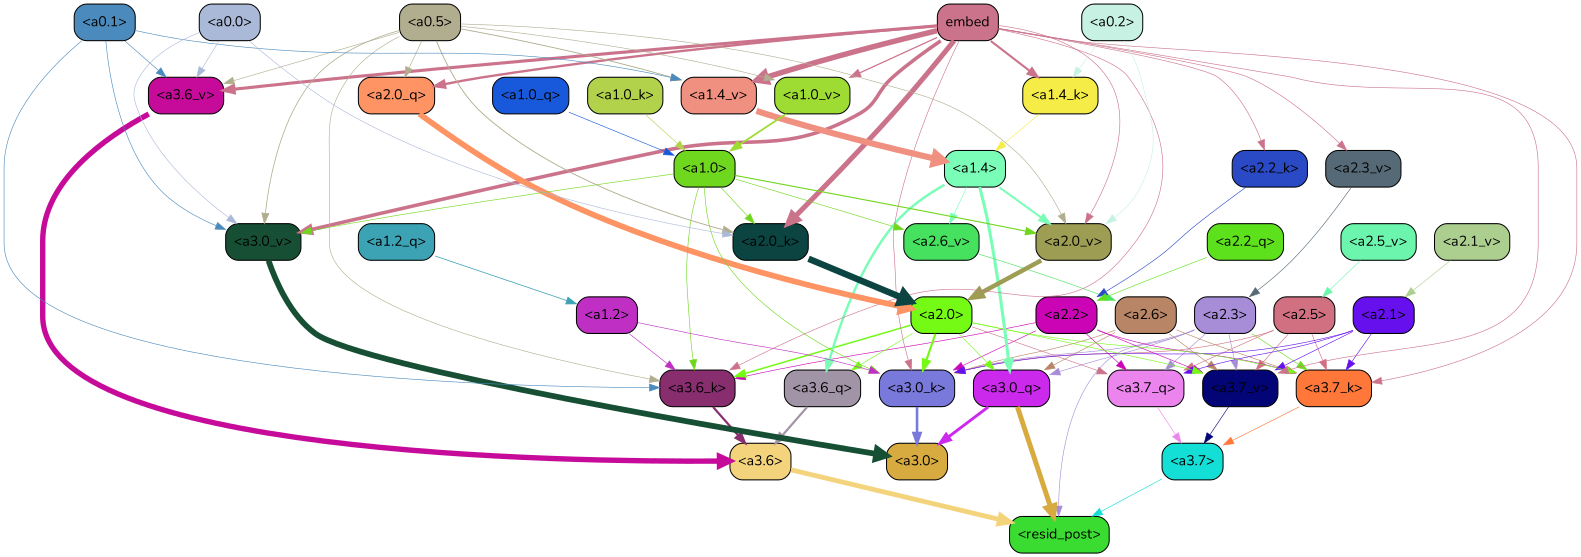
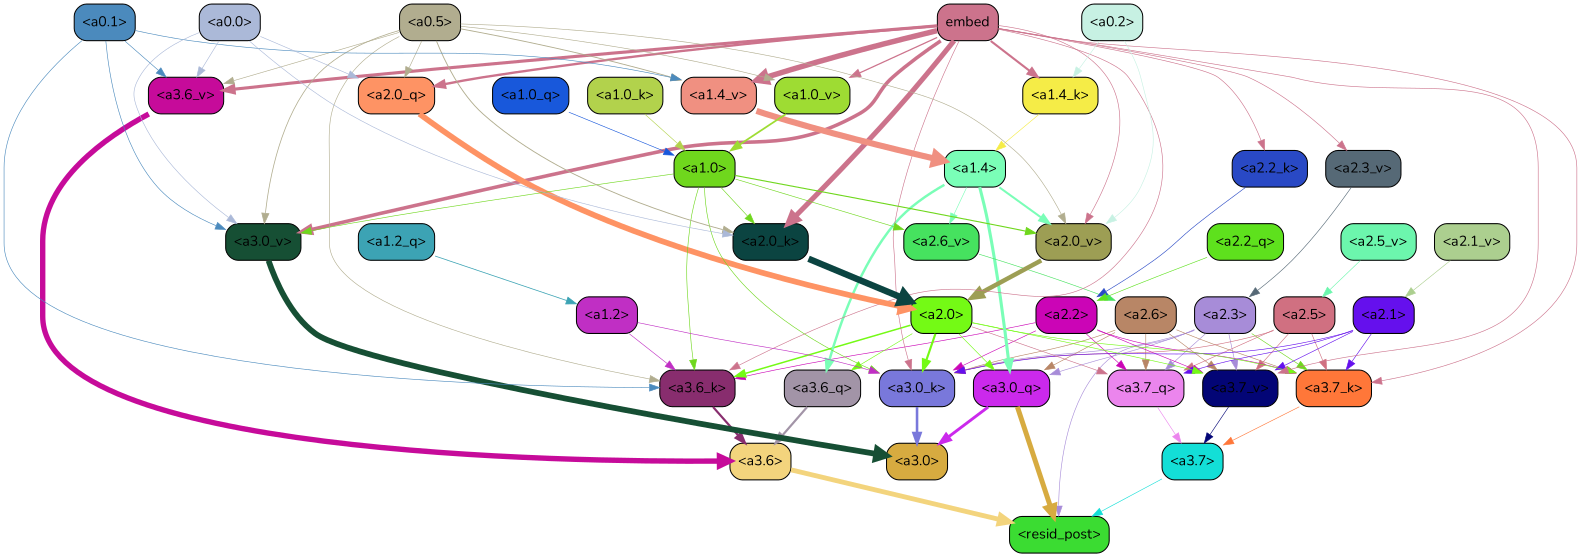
  strict digraph {
    fontname=Nunito
    splines=true
    node [color=black fontname=Nunito shape=box style="filled, rounded"]
    edge [color="#cc738c" fontname=Nunito penwidth=0.6]
    "<a3.7>" [fillcolor="#13dfd7"]
    "<resid_post>" [fillcolor="#3bdc32"]
    "<a3.6>" [fillcolor="#f3d47d"]
    "<a3.0>" [fillcolor="#d7ab40"]
    "<a2.3>" [fillcolor="#a78cd8"]
    "<a3.7_q>" [fillcolor="#eb85ed"]
    "<a3.0_q>" [fillcolor="#cb29ec"]
    "<a3.7_k>" [fillcolor="#ff7739"]
    "<a3.0_k>" [fillcolor="#7978db"]
    "<a3.7_v>" [fillcolor="#030576"]
    "<a3.6_q>" [fillcolor="#a294a7"]
    "<a3.6_k>" [fillcolor="#882d6e"]
    "<a3.6_v>" [fillcolor="#c60b9a"]
    "<a3.0_v>" [fillcolor="#164f34"]
    "<a2.6>" [fillcolor="#b88666"]
    "<a2.5>" [fillcolor="#d07081"]
    "<a2.2>" [fillcolor="#cb05b6"]
    "<a2.1>" [fillcolor="#6510ed"]
    "<a2.0>" [fillcolor="#74fa15"]
    "<a1.4>" [fillcolor="#7afeb7"]
    "<a2.6_v>" [fillcolor="#46e25f"]
    "<a2.0_v>" [fillcolor="#9d9e54"]
    embed [fillcolor="#cc738c"]
    "<a2.0_q>" [fillcolor="#fe9364"]
    "<a2.2_k>" [fillcolor="#2949c5"]
    "<a2.0_k>" [fillcolor="#0b4441"]
    "<a2.3_v>" [fillcolor="#566976"]
    "<a1.4_k>" [fillcolor="#f5ec47"]
    "<a1.4_v>" [fillcolor="#f09081"]
    "<a1.0_v>" [fillcolor="#9edc33"]
    "<a1.0>" [fillcolor="#6fd71d"]
    "<a1.2>" [fillcolor="#c02fc4"]
    "<a0.5>" [fillcolor="#b1ad8f"]
    "<a0.1>" [fillcolor="#4b8abd"]
    "<a0.0>" [fillcolor="#abb9d8"]
    "<a2.2_q>" [fillcolor="#5ee11d"]
    "<a2.5_v>" [fillcolor="#6cf6ad"]
    "<a2.1_v>" [fillcolor="#accf8f"]
    "<a0.2>" [fillcolor="#c7f1e3"]
    "<a1.2_q>" [fillcolor="#3ca3b4"]
    "<a1.0_q>" [fillcolor="#1858db"]
    "<a1.0_k>" [fillcolor="#b2d24c"]
    "<a3.7>" -> "<resid_post>" [color="#13dfd7"]
    "<a3.6>" -> "<resid_post>" [color="#f3d47d" penwidth=4.7534414529800415]
    "<a2.3>" -> "<resid_post>" [color="#a78cd8"]
    "<a2.3>" -> "<a3.7_q>" [color="#a78cd8"]
    "<a2.3>" -> "<a3.0_q>" [color="#a78cd8"]
    "<a2.3>" -> "<a3.7_k>" [color="#6fd71d"]
    "<a2.3>" -> "<a3.0_k>" [color="#a78cd8"]
    "<a2.3>" -> "<a3.7_v>" [color="#a78cd8"]
    "<a3.7_q>" -> "<a3.7>" [color="#eb85ed"]
    "<a3.0_q>" -> "<resid_post>" [color="#d7ab40" penwidth=4.898576855659485]
    "<a3.0_q>" -> "<a3.0>" [color="#cb29ec" penwidth=2.870753765106201]
    "<a3.7_k>" -> "<a3.7>" [color="#ff7739"]
    "<a3.0_k>" -> "<a3.0>" [color="#7978db" penwidth=2.520303964614868]
    "<a3.7_v>" -> "<a3.7>" [color="#030576"]
    "<a3.6_q>" -> "<a3.6>" [color="#a294a7" penwidth=2.160832464694977]
    "<a3.6_k>" -> "<a3.6>" [color="#882d6e" penwidth=2.13908451795578]
    "<a3.6_v>" -> "<a3.6>" [color="#c60b9a" penwidth=5.297133803367615]
    "<a3.0_v>" -> "<a3.0>" [color="#164f34" penwidth=5.680712580680847]
+   "<a2.6>" -> "<a3.7_q>" [color="#b88666"]
    "<a2.6>" -> "<a3.0_q>" [color="#b88666"]
    "<a2.6>" -> "<a3.7_k>" [color="#b88666"]
    "<a2.6>" -> "<a3.0_k>" [color="#b88666"]
    "<a2.6>" -> "<a3.7_v>" [color="#b88666"]
    "<a2.5>" -> "<a3.7_q>" [color="#d07081"]
    "<a2.5>" -> "<a3.7_k>" [color="#d07081"]
    "<a2.5>" -> "<a3.0_k>" [color="#d07081"]
    "<a2.5>" -> "<a3.7_v>" [color="#d07081"]
    "<a2.2>" -> "<a3.7_q>" [color="#cb05b6"]
    "<a2.2>" -> "<a3.7_k>" [color="#cb05b6"]
    "<a2.2>" -> "<a3.0_k>" [color="#cb05b6"]
    "<a2.2>" -> "<a3.7_v>" [color="#cb05b6"]
    "<a2.2>" -> "<a3.6_k>" [color="#cb05b6"]
    "<a2.1>" -> "<a3.7_q>" [color="#6510ed"]
    "<a2.1>" -> "<a3.7_k>" [color="#6510ed"]
    "<a2.1>" -> "<a3.0_k>" [color="#6510ed"]
    "<a2.1>" -> "<a3.7_v>" [color="#6510ed"]
    "<a2.0>" -> "<a3.7_q>"
    "<a2.0>" -> "<a3.0_q>" [color="#74fa15"]
    "<a2.0>" -> "<a3.7_k>" [color="#74fa15"]
    "<a2.0>" -> "<a3.0_k>" [color="#74fa15" penwidth=2.095262974500656]
    "<a2.0>" -> "<a3.7_v>" [color="#74fa15"]
    "<a2.0>" -> "<a3.6_q>" [color="#74fa15"]
    "<a2.0>" -> "<a3.6_k>" [color="#74fa15" penwidth=1.4807794839143753]
    "<a1.4>" -> "<a3.0_q>" [color="#7afeb7" penwidth=3.0341034531593323]
    "<a1.4>" -> "<a3.6_q>" [color="#7afeb7" penwidth=2.425799250602722]
    "<a1.4>" -> "<a2.6_v>" [color="#7afeb7"]
    "<a1.4>" -> "<a2.0_v>" [color="#7afeb7" penwidth=2.007302835583687]
    "<a2.6_v>" -> "<a2.6>" [color="#46e25f"]
    "<a2.0_v>" -> "<a2.0>" [color="#9d9e54" penwidth=4.422677040100098]
    embed -> "<a3.7_k>"
    embed -> "<a3.0_k>"
    embed -> "<a3.7_v>"
    embed -> "<a3.6_k>"
    embed -> "<a3.6_v>" [penwidth=3.067279100418091]
    embed -> "<a3.0_v>" [penwidth=3.5202720761299133]
    embed -> "<a2.0_v>"
    embed -> "<a2.0_q>" [penwidth=2.339468687772751]
    embed -> "<a2.2_k>"
    embed -> "<a2.0_k>" [penwidth=4.9759310483932495]
    embed -> "<a2.3_v>"
    embed -> "<a1.4_k>" [penwidth=2.0715588331222534]
    embed -> "<a1.4_v>" [penwidth=5.3763720989227295]
    embed -> "<a1.0_v>" [penwidth=1.232791244983673]
    "<a2.0_q>" -> "<a2.0>" [color="#fe9364" penwidth=5.606565475463867]
    "<a2.2_k>" -> "<a2.2>" [color="#2949c5"]
    "<a2.0_k>" -> "<a2.0>" [color="#0b4441" penwidth=6.344284534454346]
    "<a2.3_v>" -> "<a2.3>" [color="#566976"]
    "<a1.4_k>" -> "<a1.4>" [color="#f5ec47"]
    "<a1.4_v>" -> "<a1.4>" [color="#f09081" penwidth=6.0194467306137085]
    "<a1.0_v>" -> "<a1.0>" [color="#9edc33" penwidth=1.738280937075615]
    "<a1.0>" -> "<a3.0_k>" [color="#6fd71d"]
    "<a1.0>" -> "<a3.6_k>" [color="#6fd71d"]
    "<a1.0>" -> "<a3.0_v>" [color="#6fd71d"]
    "<a1.0>" -> "<a2.6_v>" [color="#6fd71d"]
    "<a1.0>" -> "<a2.0_v>" [color="#6fd71d" penwidth=1.0943371653556824]
    "<a1.0>" -> "<a2.0_k>" [color="#6fd71d"]
    "<a1.2>" -> "<a3.0_k>" [color="#c02fc4"]
    "<a1.2>" -> "<a3.6_k>" [color="#c02fc4"]
    "<a0.5>" -> "<a3.6_k>" [color="#b1ad8f"]
    "<a0.5>" -> "<a3.6_v>" [color="#b1ad8f"]
    "<a0.5>" -> "<a3.0_v>" [color="#b1ad8f" penwidth=0.764040544629097]
    "<a0.5>" -> "<a2.0_v>" [color="#b1ad8f"]
    "<a0.5>" -> "<a2.0_q>" [color="#b1ad8f"]
    "<a0.5>" -> "<a2.0_k>" [color="#b1ad8f" penwidth=0.8956001400947571]
    "<a0.5>" -> "<a1.4_v>" [color="#b1ad8f" penwidth=0.8774083852767944]
    "<a0.5>" -> "<a1.0_v>" [color="#b1ad8f"]
    "<a0.1>" -> "<a3.6_k>" [color="#4b8abd"]
    "<a0.1>" -> "<a3.6_v>" [color="#4b8abd"]
    "<a0.1>" -> "<a3.0_v>" [color="#4b8abd"]
    "<a0.1>" -> "<a1.4_v>" [color="#4b8abd"]
    "<a0.0>" -> "<a3.6_v>" [color="#abb9d8"]
    "<a0.0>" -> "<a3.0_v>" [color="#abb9d8"]
+   "<a0.0>" -> "<a2.0_q>" [color="#abb9d8"]
    "<a0.0>" -> "<a2.0_k>" [color="#abb9d8"]
    "<a2.2_q>" -> "<a2.2>" [color="#5ee11d"]
    "<a2.5_v>" -> "<a2.5>" [color="#6cf6ad"]
    "<a2.1_v>" -> "<a2.1>" [color="#accf8f"]
    "<a0.2>" -> "<a2.0_v>" [color="#c7f1e3"]
    "<a0.2>" -> "<a1.4_k>" [color="#c7f1e3"]
    "<a1.2_q>" -> "<a1.2>" [color="#3ca3b4" penwidth=0.7570515871047974]
    "<a1.0_q>" -> "<a1.0>" [color="#1858db"]
    "<a1.0_k>" -> "<a1.0>" [color="#b2d24c"]
  }
